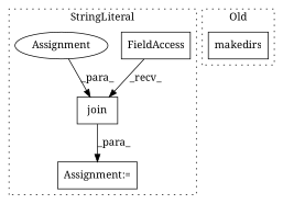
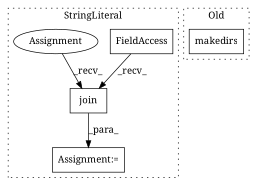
  digraph {
    fontname="Noto Serif"
    node [a=32 fontname="Noto Serif" l=7 shape=box]
    edge [fontname="Noto Serif"]
    n1 [l="5,1" label=join s="11008,11054"]
    n2 [a=7 l=1 label="Assignment:=" s=10999]
    n3 [a=22 label=FieldAccess s=11000]
    n4 [a=45 label=Assignment s=11026 shape=ellipse]
    n5 [l="9,1" label=makedirs s="9736,9781"]
    subgraph cluster_1 {
      label=StringLiteral
      style=dotted
      n1
      n2
      n3
      n4
    }
    subgraph cluster_2 {
      label=Old
      style=dotted
      n5
    }
    n1 -> n2 [label=_para_]
    n3 -> n1 [label=_recv_]
-   n4 -> n1 [label=_para_]
+   n4 -> n1 [label=_recv_]
  }
